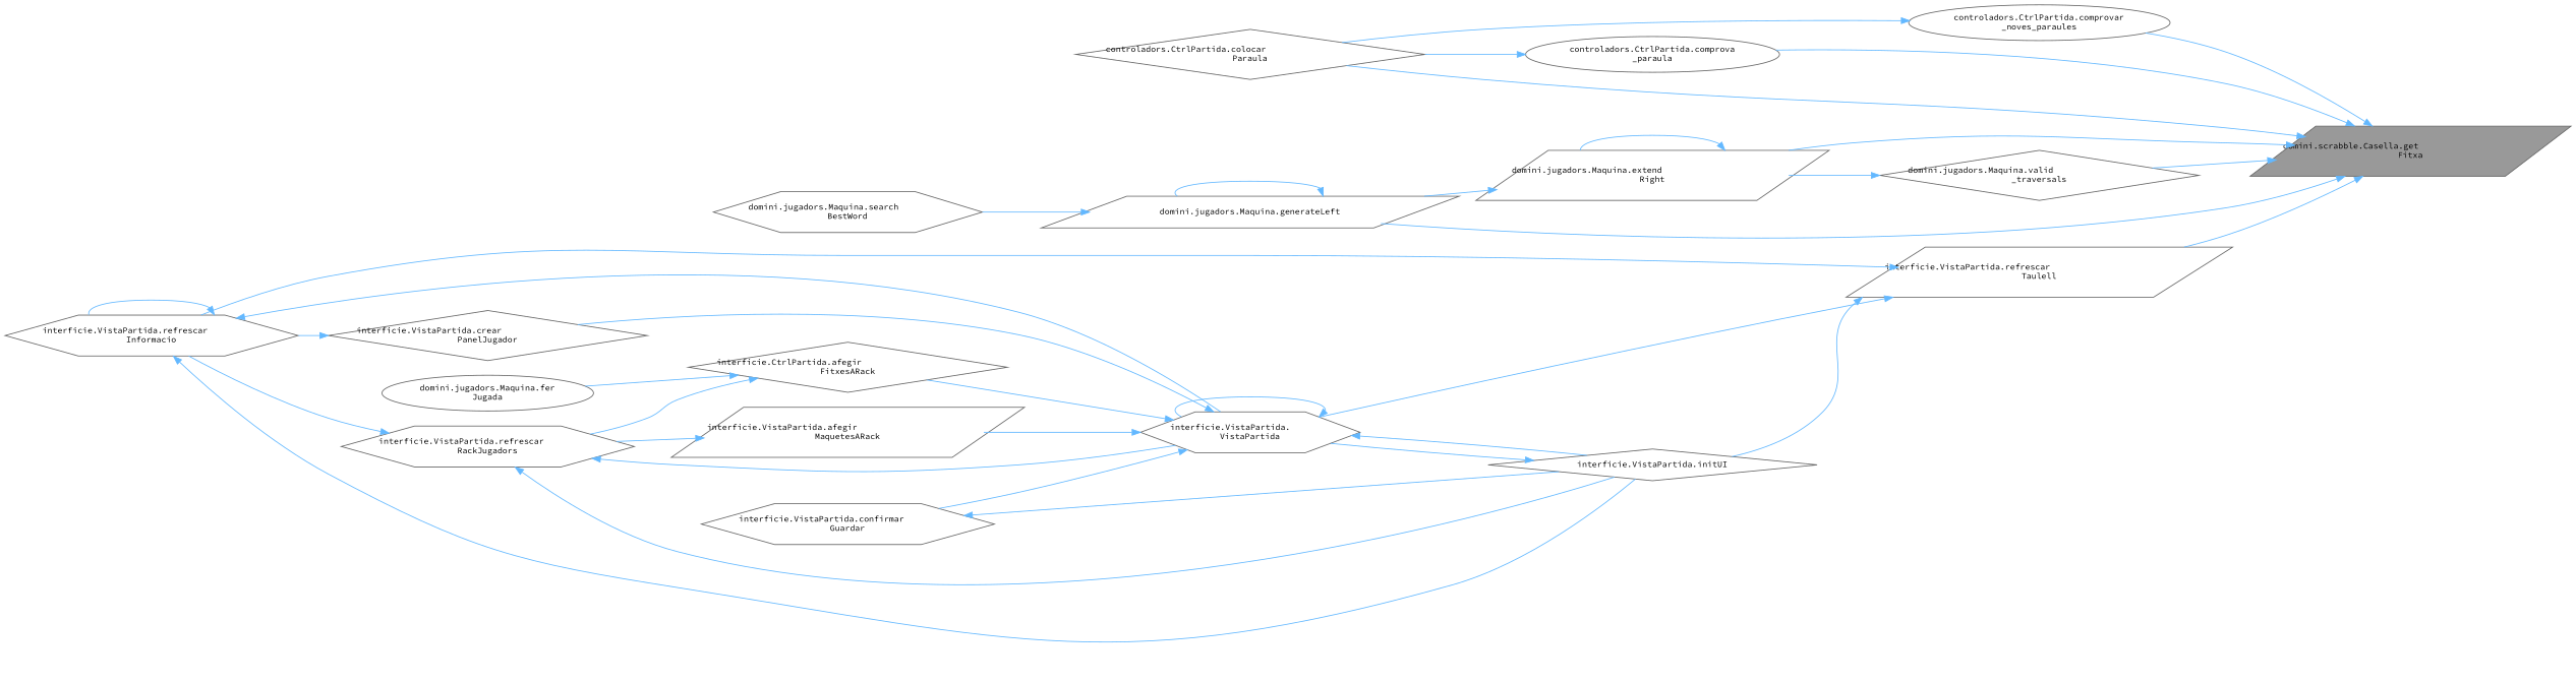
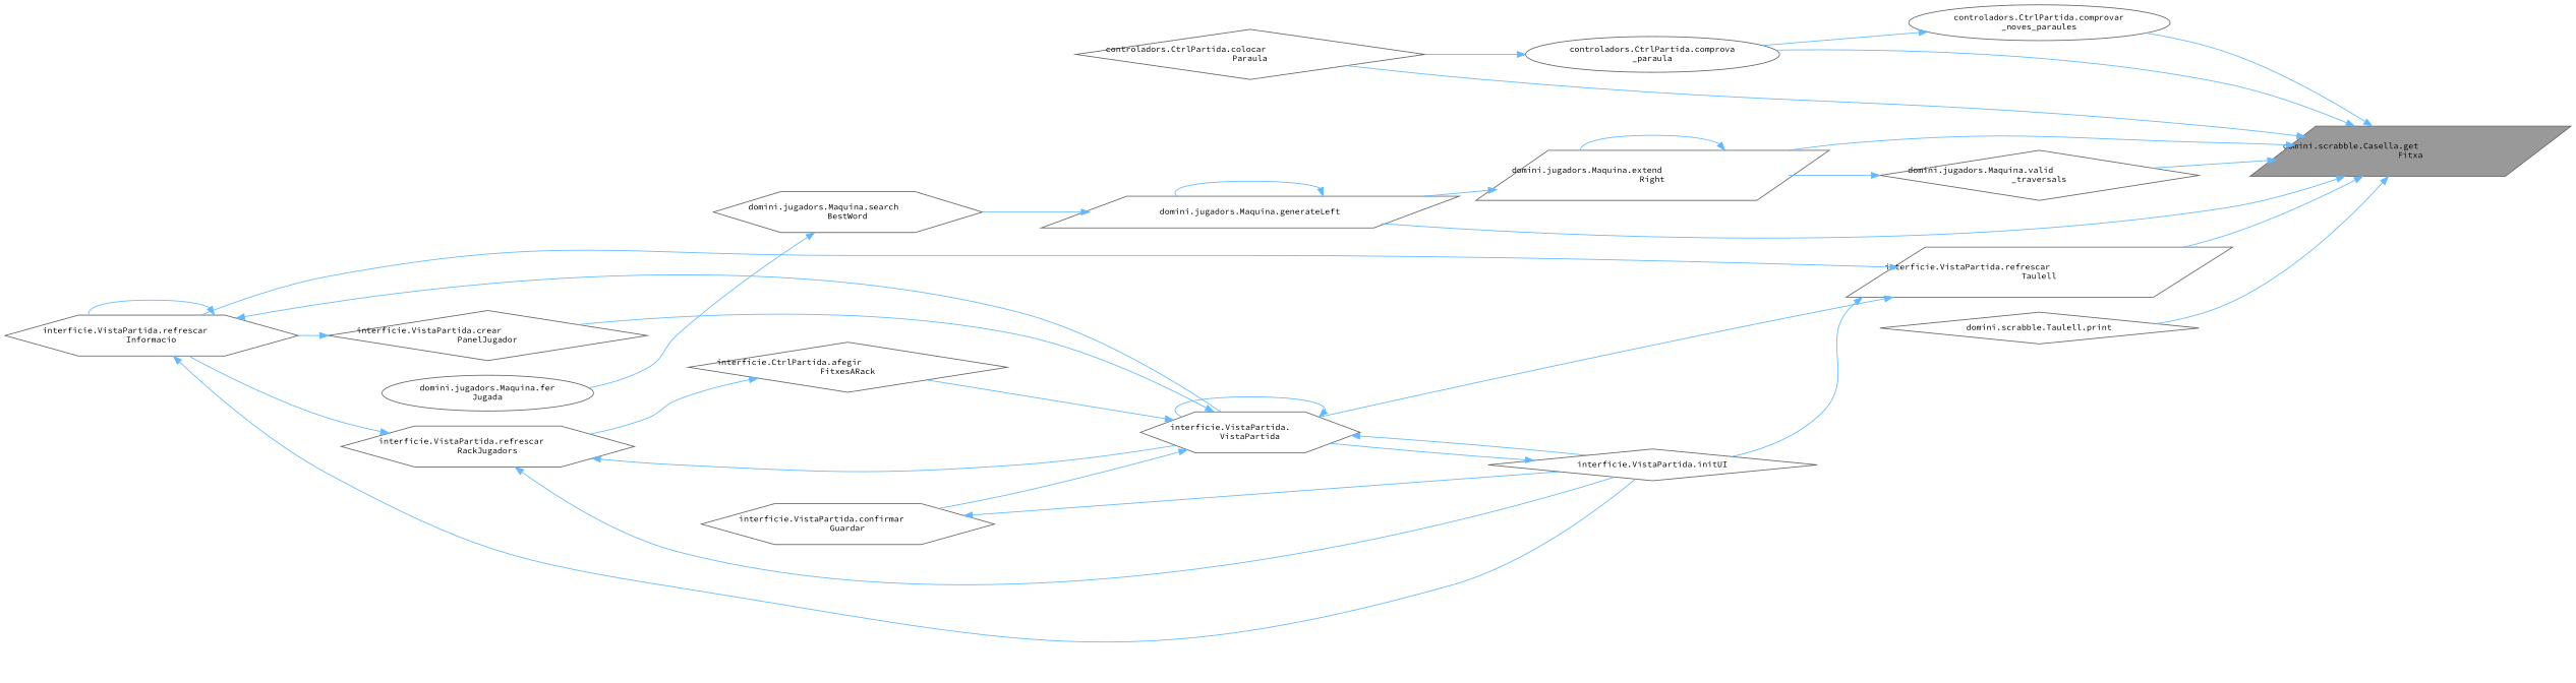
  digraph {
    fontname="Source Code Pro"
    rankdir=RL
    node [color=grey40 fillcolor=white fontname="Source Code Pro" fontsize=10 shape=diamond style=filled]
    edge [color=steelblue1 dir=back fontname="Source Code Pro" fontsize=10 labelfontname=Helvetica labelfontsize=10 style=solid]
    n1 [color=gray40 fillcolor=grey60 fontcolor=black height=0.2 label="domini.scrabble.Casella.get\lFitxa" shape=parallelogram width=0.4]
    n2 [height=0.2 label="controladors.CtrlPartida.colocar\lParaula" width=0.4]
    n3 [height=0.2 label="controladors.CtrlPartida.comprova\l_paraula" shape=ellipse width=0.4]
    n4 [height=0.2 label="controladors.CtrlPartida.comprovar\l_noves_paraules" shape=ellipse width=0.4]
    n5 [height=0.2 label="domini.jugadors.Maquina.extend\lRight" shape=parallelogram width=0.4]
    n6 [height=0.2 label="domini.jugadors.Maquina.generateLeft" shape=parallelogram width=0.4]
+   n7 [height=0.2 label="domini.scrabble.Taulell.print" width=0.4]
    n8 [height=0.2 label="interficie.VistaPartida.refrescar\lTaulell" shape=parallelogram width=0.4]
    n9 [height=0.2 label="domini.jugadors.Maquina.valid\l_traversals" width=0.4]
    n10 [height=0.2 label="domini.jugadors.Maquina.search\lBestWord" shape=hexagon width=0.4]
    n11 [height=0.2 label="interficie.VistaPartida.initUI" width=0.4]
    n12 [height=0.2 label="interficie.VistaPartida.\lVistaPartida" shape=hexagon width=0.4]
    n13 [height=0.2 label="interficie.VistaPartida.refrescar\lInformacio" shape=hexagon width=0.4]
    n14 [height=0.2 label="domini.jugadors.Maquina.fer\lJugada" shape=ellipse width=0.4]
    n15 [height=0.2 label="interficie.CtrlPartida.afegir\lFitxesARack" width=0.4]
-   n16 [height=0.2 label="interficie.VistaPartida.afegir\lMaquetesARack" shape=parallelogram width=0.4]
    n17 [height=0.2 label="interficie.VistaPartida.confirmar\lGuardar" shape=hexagon width=0.4]
    n18 [height=0.2 label="interficie.VistaPartida.crear\lPanelJugador" width=0.4]
    n19 [height=0.2 label="interficie.VistaPartida.refrescar\lRackJugadors" shape=hexagon width=0.4]
    n1 -> n2
    n1 -> n3
    n1 -> n4
    n1 -> n5
    n1 -> n6
+   n1 -> n7
    n1 -> n8
    n1 -> n9
    n3 -> n2
-   n4 -> n2
+   n4 -> n3
    n5 -> n5
    n5 -> n6
    n6 -> n6
    n6 -> n10
    n8 -> n11
    n8 -> n12
    n8 -> n13
    n9 -> n5
-   n15 -> n14
+   n10 -> n14
    n11 -> n12
    n12 -> n11
    n12 -> n12
    n12 -> n15
-   n12 -> n16
    n12 -> n17
    n12 -> n18
    n13 -> n11
    n13 -> n12
    n13 -> n13
    n15 -> n19
-   n16 -> n19
    n17 -> n11
    n18 -> n13
    n19 -> n11
    n19 -> n12
    n19 -> n13
  }
